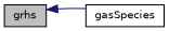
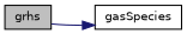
  digraph {
    rankdir=LR
    node [color=black fontname=Helvetica fontsize=10 shape=record]
    n1 [fillcolor=grey75 fontcolor=black height=0.2 label=grhs style=filled width=0.4]
    n2 [height=0.2 label=gasSpecies width=0.4]
-   n2 -> n1 [color=midnightblue fontname=Helvetica fontsize=10 labelfontname=Helvetica labelfontsize=10 style=solid]
+   n1 -> n2 [color=midnightblue fontname=Helvetica fontsize=10 labelfontname=Helvetica labelfontsize=10 style=solid]
  }
